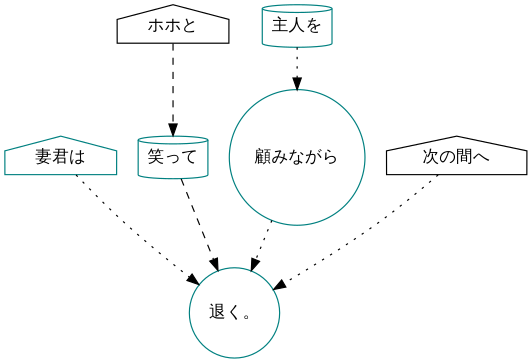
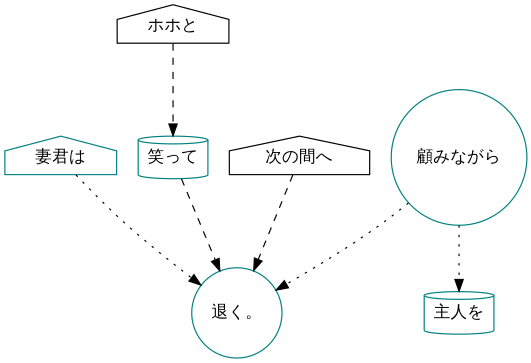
  digraph {
    fontname=Nunito
    node [color=teal fontname=Nunito shape=house]
    edge [fontname=Nunito style=dotted]
    n1 [label="妻君は"]
    n2 [label="退く。" shape=circle]
    n3 [color=black label="ホホと"]
    n4 [label="笑って" shape=cylinder]
    n5 [label="主人を" shape=cylinder]
    n6 [label="顧みながら" shape=circle]
    n7 [color=black label="次の間へ"]
    n1 -> n2
    n3 -> n4 [style=dashed]
    n4 -> n2 [style=dashed]
-   n5 -> n6
+   n6 -> n5
    n6 -> n2
-   n7 -> n2
+   n7 -> n2 [style=dashed]
  }
